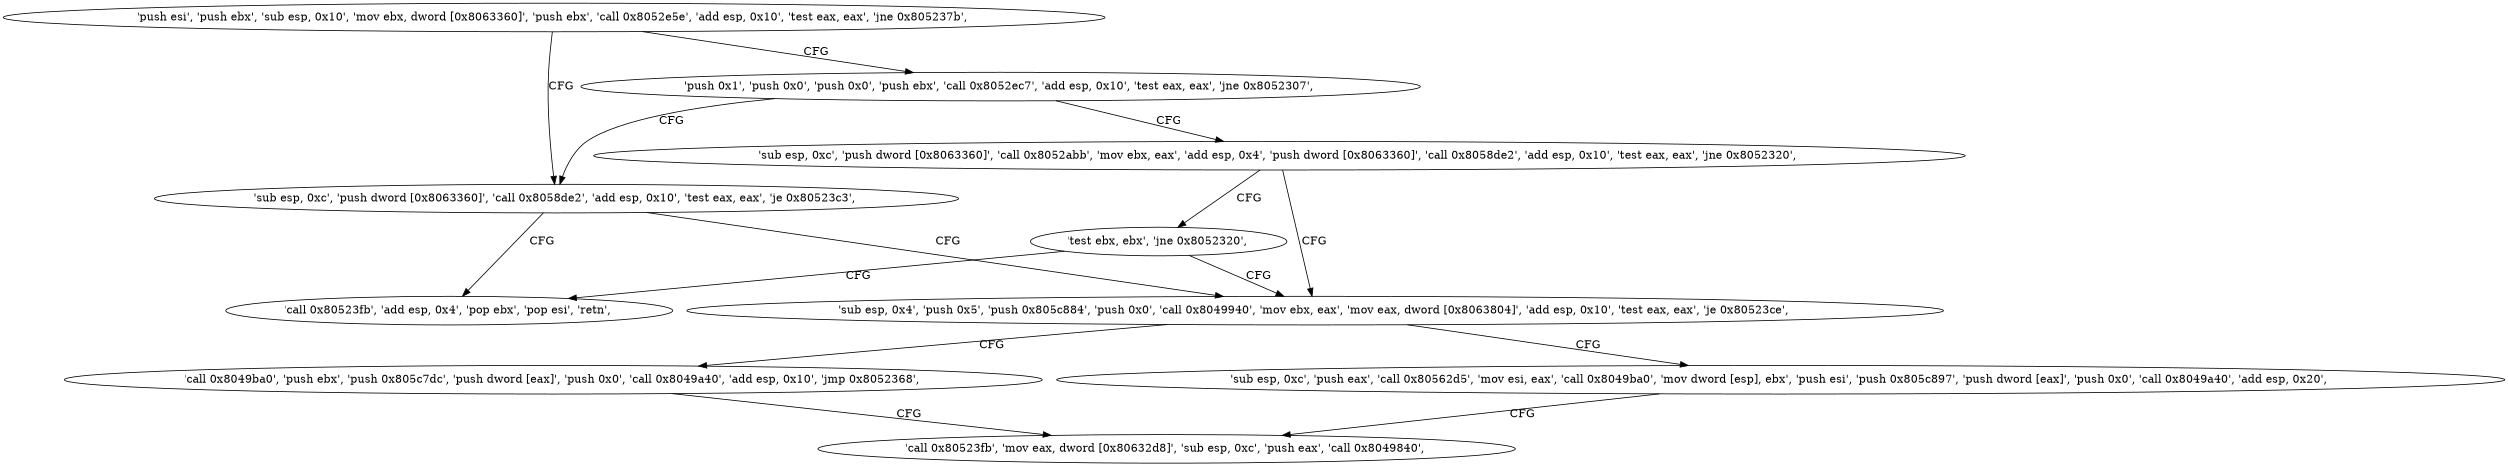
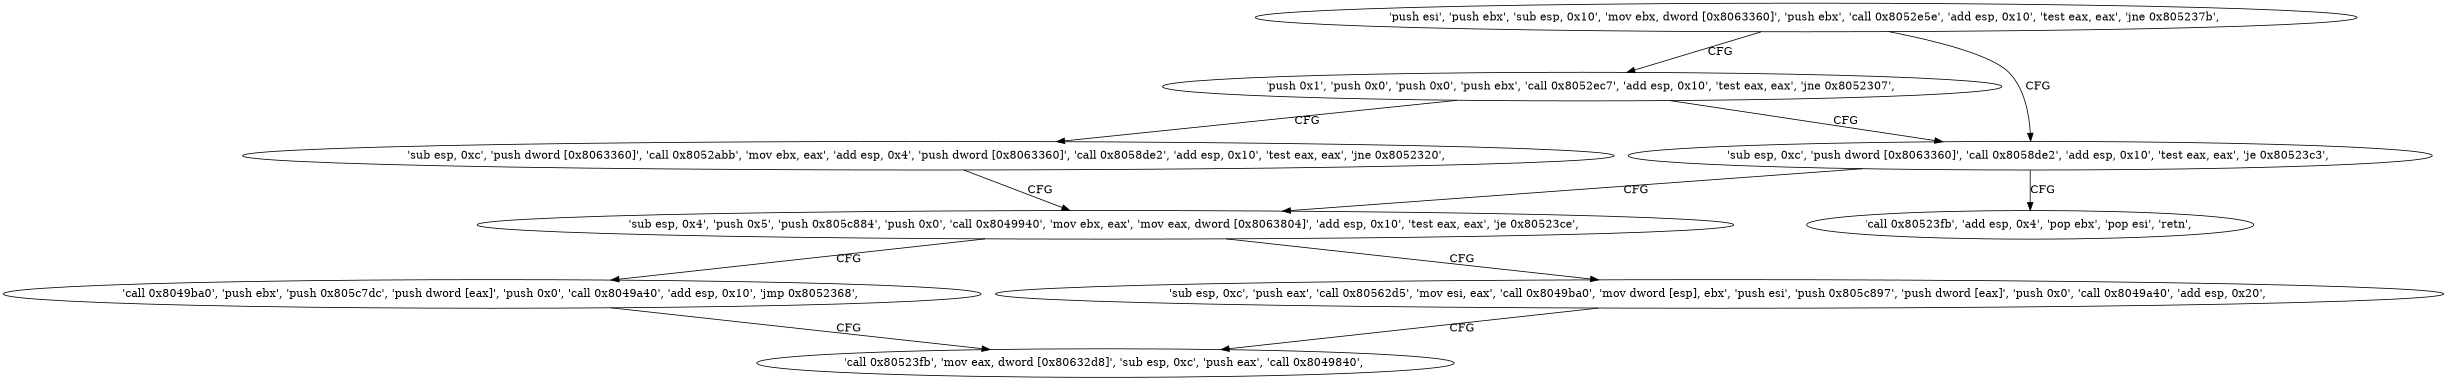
  digraph {
    n1 [label="'push esi', 'push ebx', 'sub esp, 0x10', 'mov ebx, dword [0x8063360]', 'push ebx', 'call 0x8052e5e', 'add esp, 0x10', 'test eax, eax', 'jne 0x805237b', "]
    n2 [label="'push 0x1', 'push 0x0', 'push 0x0', 'push ebx', 'call 0x8052ec7', 'add esp, 0x10', 'test eax, eax', 'jne 0x8052307', "]
    n3 [label="'sub esp, 0xc', 'push dword [0x8063360]', 'call 0x8058de2', 'add esp, 0x10', 'test eax, eax', 'je 0x80523c3', "]
    n4 [label="'sub esp, 0xc', 'push dword [0x8063360]', 'call 0x8052abb', 'mov ebx, eax', 'add esp, 0x4', 'push dword [0x8063360]', 'call 0x8058de2', 'add esp, 0x10', 'test eax, eax', 'jne 0x8052320', "]
    n5 [label="'call 0x80523fb', 'add esp, 0x4', 'pop ebx', 'pop esi', 'retn', "]
    n6 [label="'sub esp, 0x4', 'push 0x5', 'push 0x805c884', 'push 0x0', 'call 0x8049940', 'mov ebx, eax', 'mov eax, dword [0x8063804]', 'add esp, 0x10', 'test eax, eax', 'je 0x80523ce', "]
-   n7 [label="'test ebx, ebx', 'jne 0x8052320', "]
    n8 [label="'call 0x8049ba0', 'push ebx', 'push 0x805c7dc', 'push dword [eax]', 'push 0x0', 'call 0x8049a40', 'add esp, 0x10', 'jmp 0x8052368', "]
    n9 [label="'sub esp, 0xc', 'push eax', 'call 0x80562d5', 'mov esi, eax', 'call 0x8049ba0', 'mov dword [esp], ebx', 'push esi', 'push 0x805c897', 'push dword [eax]', 'push 0x0', 'call 0x8049a40', 'add esp, 0x20', "]
    n10 [label="'call 0x80523fb', 'mov eax, dword [0x80632d8]', 'sub esp, 0xc', 'push eax', 'call 0x8049840', "]
    n1 -> n2 [label=CFG]
    n1 -> n3 [label=CFG]
    n2 -> n3 [label=CFG]
    n2 -> n4 [label=CFG]
    n3 -> n5 [label=CFG]
    n3 -> n6 [label=CFG]
    n4 -> n6 [label=CFG]
-   n4 -> n7 [label=CFG]
    n6 -> n8 [label=CFG]
    n6 -> n9 [label=CFG]
-   n7 -> n5 [label=CFG]
-   n7 -> n6 [label=CFG]
    n8 -> n10 [label=CFG]
    n9 -> n10 [label=CFG]
  }
